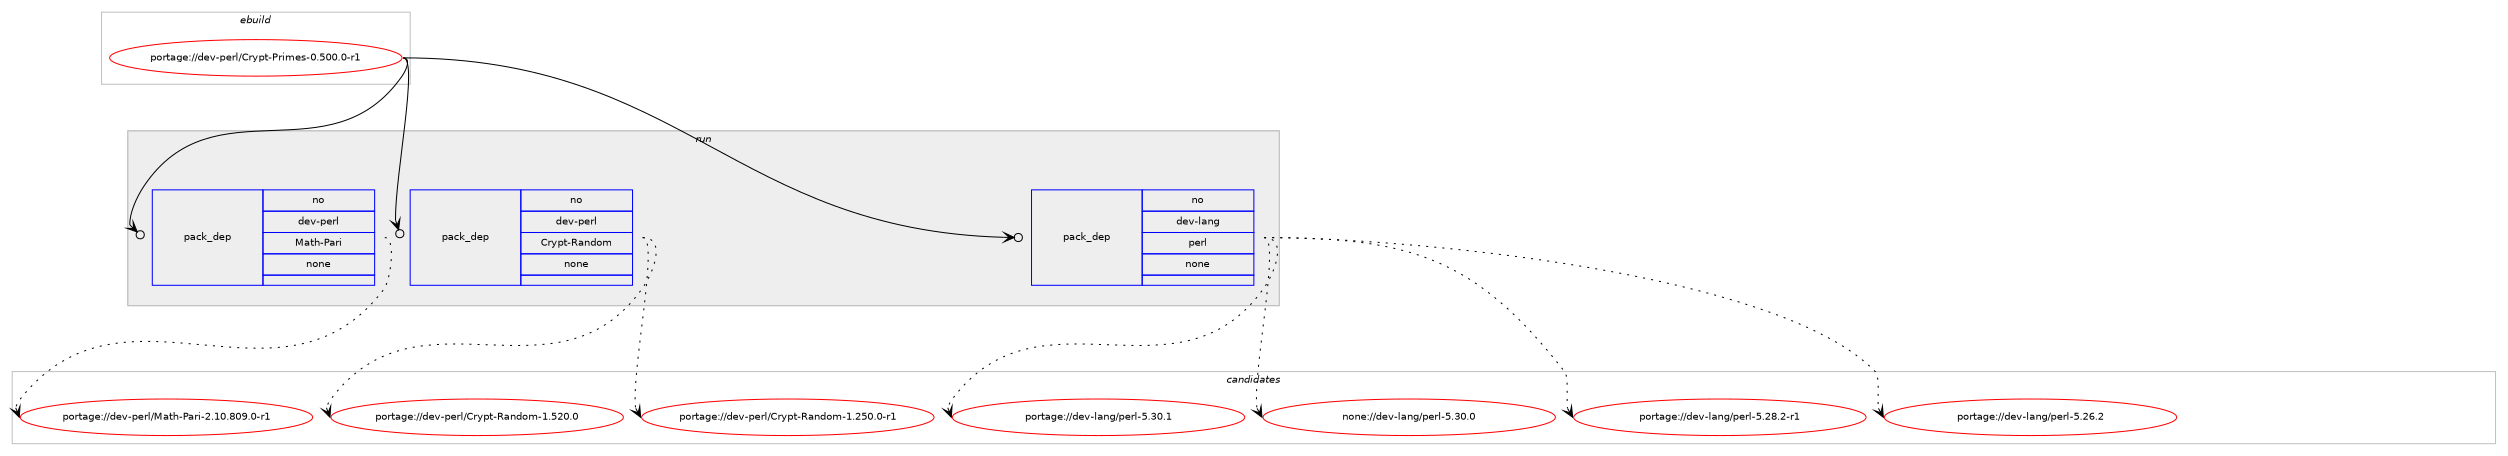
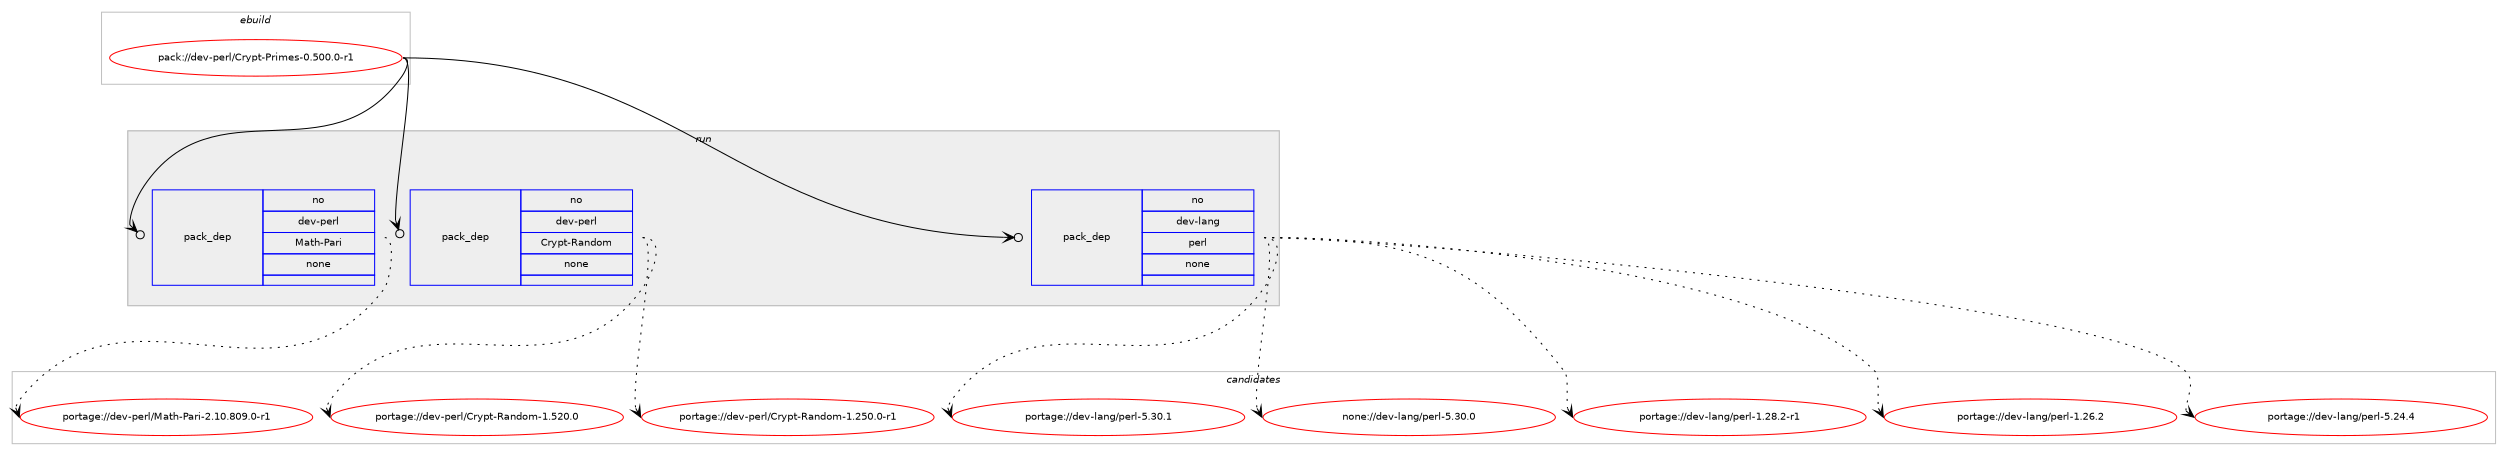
  digraph {
    compound=true
    concentrate=true
    fontname=Helvetica
    fontsize=10
    newrank=true
    rankdir=TB
    ranksep=1.5
    node [color=red fontname=Helvetica fontsize=10]
    edge [arrowhead=vee headport=w style=dotted tailport=e weight=100]
-   n1 [label="portage://dev-perl/Crypt-Primes-0.500.0-r1" width=4]
+   n1 [label="pack://dev-perl/Crypt-Primes-0.500.0-r1" width=4]
    n2 [color=blue label=<<TABLE BORDER="0" CELLBORDER="1" CELLSPACING="0" CELLPADDING="4" WIDTH="220"><TR><TD ROWSPAN="6" CELLPADDING="30">pack_dep</TD></TR><TR><TD WIDTH="110">no</TD></TR><TR><TD>dev-lang</TD></TR><TR><TD>perl</TD></TR><TR><TD>none</TD></TR><TR><TD></TD></TR></TABLE>> shape=none]
    n3 [color=blue label=<<TABLE BORDER="0" CELLBORDER="1" CELLSPACING="0" CELLPADDING="4" WIDTH="220"><TR><TD ROWSPAN="6" CELLPADDING="30">pack_dep</TD></TR><TR><TD WIDTH="110">no</TD></TR><TR><TD>dev-perl</TD></TR><TR><TD>Crypt-Random</TD></TR><TR><TD>none</TD></TR><TR><TD></TD></TR></TABLE>> shape=none]
    n4 [color=blue label=<<TABLE BORDER="0" CELLBORDER="1" CELLSPACING="0" CELLPADDING="4" WIDTH="220"><TR><TD ROWSPAN="6" CELLPADDING="30">pack_dep</TD></TR><TR><TD WIDTH="110">no</TD></TR><TR><TD>dev-perl</TD></TR><TR><TD>Math-Pari</TD></TR><TR><TD>none</TD></TR><TR><TD></TD></TR></TABLE>> shape=none]
-   n6 [label="portage://dev-lang/perl-5.26.2" width=4]
-   n7 [label="portage://dev-lang/perl-5.28.2-r1" width=4]
+   n5 [label="portage://dev-lang/perl-5.24.4" width=4]
+   n6 [label="portage://dev-lang/perl-1.26.2" width=4]
+   n7 [label="portage://dev-lang/perl-1.28.2-r1" width=4]
    n8 [label="none://dev-lang/perl-5.30.0" width=4]
    n9 [label="portage://dev-lang/perl-5.30.1" width=4]
    n10 [label="portage://dev-perl/Crypt-Random-1.250.0-r1" width=4]
    n11 [label="portage://dev-perl/Crypt-Random-1.520.0" width=4]
    n12 [label="portage://dev-perl/Math-Pari-2.10.809.0-r1" width=4]
    subgraph cluster_1 {
      color=gray
      label=<<i>ebuild</i>>
      rank=same
      n1
    }
    subgraph cluster_2 {
      color=gray
      label=<<i>dependencies</i>>
      subgraph cluster_3 {
        color=gray
        fillcolor="#eeeeee"
        label=<<i>compile</i>>
        style=filled
      }
      subgraph cluster_4 {
        color=gray
        fillcolor="#eeeeee"
        label=<<i>compile and run</i>>
        style=filled
        subgraph sub_5 {
          color=gray
          fillcolor="#eeeeee"
          label=<<i>compile and run</i>>
          style=filled
          n2
        }
        subgraph sub_6 {
          color=gray
          fillcolor="#eeeeee"
          label=<<i>compile and run</i>>
          style=filled
          n3
        }
        subgraph sub_7 {
          color=gray
          fillcolor="#eeeeee"
          label=<<i>compile and run</i>>
          style=filled
          n4
        }
      }
      subgraph cluster_8 {
        color=gray
        fillcolor="#eeeeee"
        label=<<i>run</i>>
        style=filled
      }
    }
    subgraph cluster_9 {
      color=gray
      label=<<i>candidates</i>>
      rank=same
      subgraph sub_10 {
        color=black
        label=<<i>candidates</i>>
        nodesep=1
        rank=same
+       n5
        n6
        n7
        n8
        n9
      }
      subgraph sub_11 {
        color=black
        label=<<i>candidates</i>>
        nodesep=1
        rank=same
        n10
        n11
      }
      subgraph sub_12 {
        color=black
        label=<<i>candidates</i>>
        nodesep=1
        rank=same
        n12
      }
    }
    n1 -> n2 [arrowhead=odotvee style=solid weight=20]
    n1 -> n3 [arrowhead=odotvee style=solid weight=20]
    n1 -> n4 [arrowhead=odotvee style=solid weight=20]
+   n2 -> n5
    n2 -> n6
    n2 -> n7
    n2 -> n8
    n2 -> n9
    n3 -> n10
    n3 -> n11
    n4 -> n12
  }
